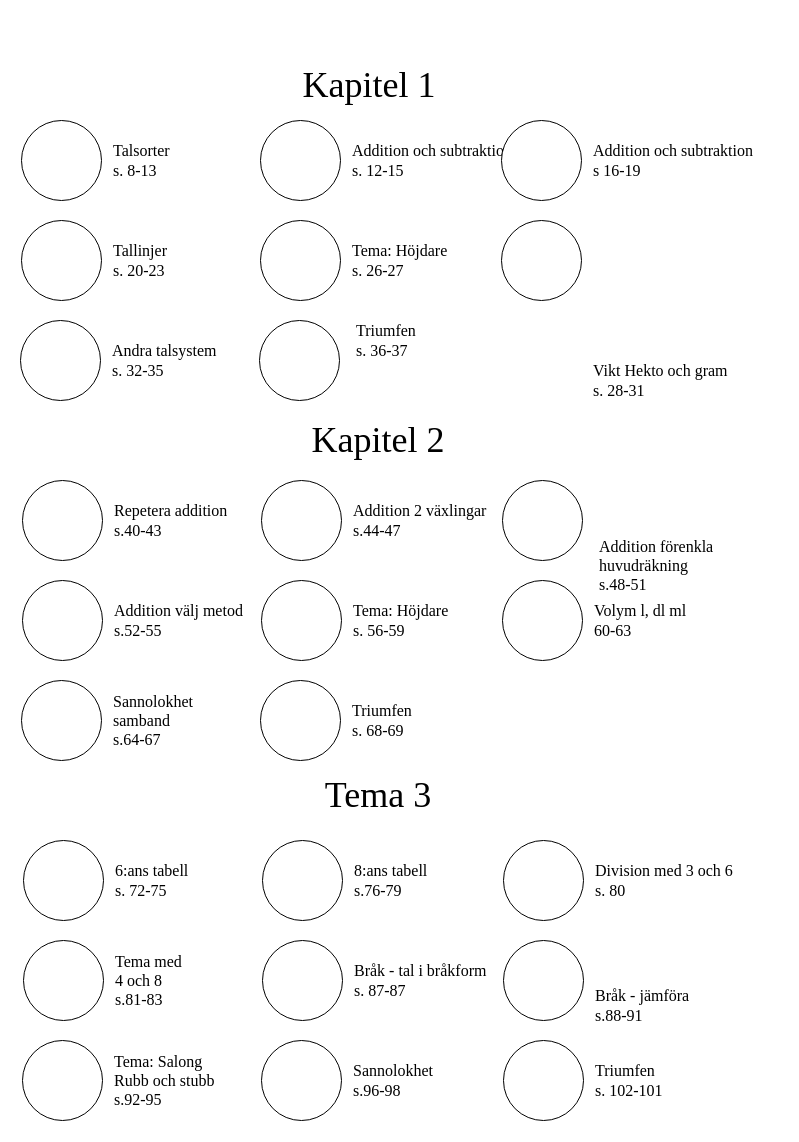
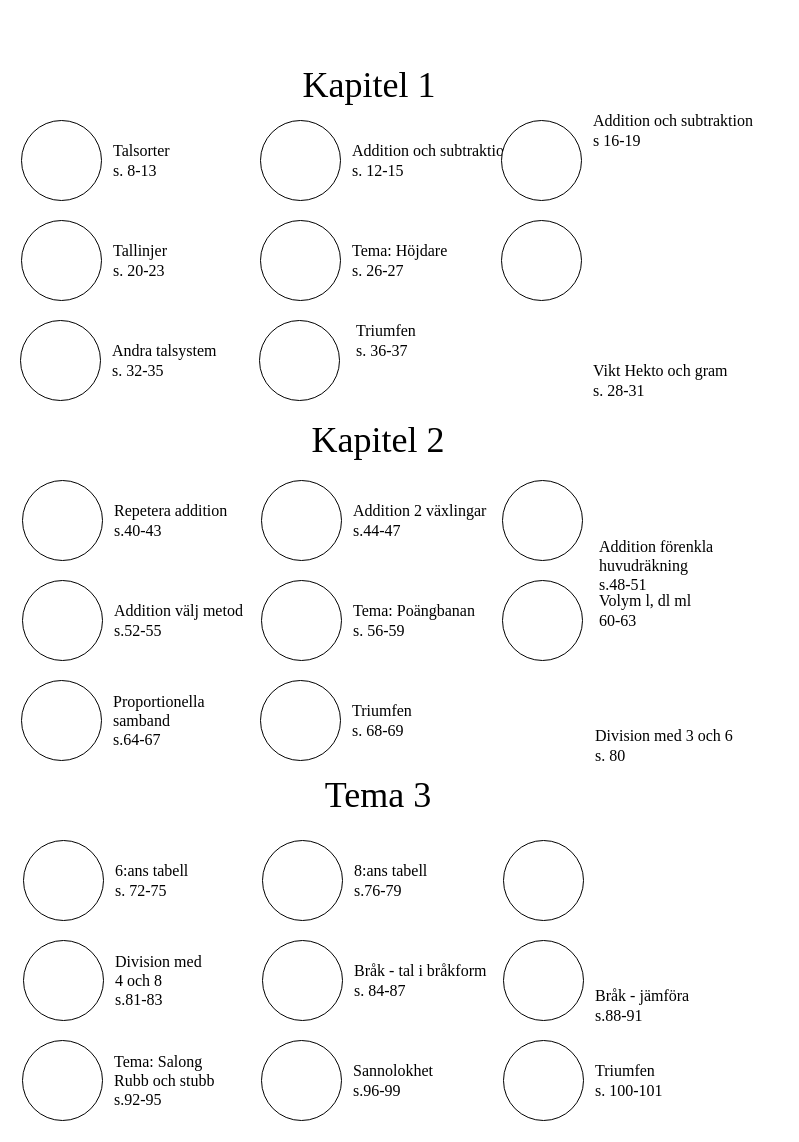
  <mxCell id="0" />
  <mxCell id="1" parent="0" />
  <mxCell id="2" value="" style="ellipse;whiteSpace=wrap;html=1;aspect=fixed;" vertex="1" parent="1"><mxGeometry x="21" y="120" width="80" height="80" as="geometry" /></mxCell>
  <mxCell id="3" value="&lt;font style=&quot;font-size: 36px;&quot; face=&quot;Comic Sans MS&quot;&gt;Kapitel 1&amp;nbsp;&amp;nbsp;&lt;/font&gt;" style="text;html=1;align=center;verticalAlign=middle;whiteSpace=wrap;rounded=0;" vertex="1" parent="1"><mxGeometry x="233" y="20" width="290" height="130" as="geometry" /></mxCell>
  <mxCell id="4" value="&lt;font face=&quot;Comic Sans MS&quot; style=&quot;font-size: 16px;&quot;&gt;Talsorter &lt;br&gt;s. 8-13&lt;/font&gt;" style="text;html=1;align=left;verticalAlign=middle;whiteSpace=wrap;rounded=0;" vertex="1" parent="1"><mxGeometry x="111" y="145" width="180" height="30" as="geometry" /></mxCell>
  <mxCell id="5" value="" style="ellipse;whiteSpace=wrap;html=1;aspect=fixed;" vertex="1" parent="1"><mxGeometry x="260" y="120" width="80" height="80" as="geometry" /></mxCell>
  <mxCell id="6" value="&lt;font face=&quot;Comic Sans MS&quot; style=&quot;font-size: 16px;&quot;&gt;Addition och subtraktion&amp;nbsp;&lt;br&gt;s. 12-15&lt;/font&gt;" style="text;html=1;align=left;verticalAlign=middle;whiteSpace=wrap;rounded=0;" vertex="1" parent="1"><mxGeometry x="350" y="145" width="180" height="30" as="geometry" /></mxCell>
  <mxCell id="7" value="" style="ellipse;whiteSpace=wrap;html=1;aspect=fixed;" vertex="1" parent="1"><mxGeometry x="501" y="120" width="80" height="80" as="geometry" /></mxCell>
- <mxCell id="8" value="&lt;font face=&quot;Comic Sans MS&quot; style=&quot;font-size: 16px;&quot;&gt;Addition och subtraktion &lt;br&gt;s 16-19&lt;/font&gt;" style="text;html=1;align=left;verticalAlign=middle;whiteSpace=wrap;rounded=0;" vertex="1" parent="1"><mxGeometry x="591" y="145" width="180" height="30" as="geometry" /></mxCell>
+ <mxCell id="8" value="&lt;font face=&quot;Comic Sans MS&quot; style=&quot;font-size: 16px;&quot;&gt;Addition och subtraktion &lt;br&gt;s 16-19&lt;/font&gt;" style="text;html=1;align=left;verticalAlign=middle;whiteSpace=wrap;rounded=0;" vertex="1" parent="1"><mxGeometry x="591" y="115" width="180" height="30" as="geometry" /></mxCell>
  <mxCell id="9" value="" style="ellipse;whiteSpace=wrap;html=1;aspect=fixed;" vertex="1" parent="1"><mxGeometry x="21" y="220" width="80" height="80" as="geometry" /></mxCell>
  <mxCell id="10" value="&lt;font face=&quot;Comic Sans MS&quot;&gt;&lt;span style=&quot;font-size: 16px;&quot;&gt;Tallinjer&lt;br&gt;s. 20-23&lt;/span&gt;&lt;/font&gt;" style="text;html=1;align=left;verticalAlign=middle;whiteSpace=wrap;rounded=0;" vertex="1" parent="1"><mxGeometry x="111" y="245" width="180" height="30" as="geometry" /></mxCell>
  <mxCell id="11" value="" style="ellipse;whiteSpace=wrap;html=1;aspect=fixed;" vertex="1" parent="1"><mxGeometry x="260" y="220" width="80" height="80" as="geometry" /></mxCell>
  <mxCell id="12" value="&lt;font face=&quot;Comic Sans MS&quot;&gt;&lt;span style=&quot;font-size: 16px;&quot;&gt;Tema: Höjdare&lt;br&gt;s. 26-27&lt;/span&gt;&lt;/font&gt;" style="text;html=1;align=left;verticalAlign=middle;whiteSpace=wrap;rounded=0;" vertex="1" parent="1"><mxGeometry x="350" y="245" width="180" height="30" as="geometry" /></mxCell>
  <mxCell id="13" value="" style="ellipse;whiteSpace=wrap;html=1;aspect=fixed;" vertex="1" parent="1"><mxGeometry x="501" y="220" width="80" height="80" as="geometry" /></mxCell>
  <mxCell id="14" value="&lt;font face=&quot;Comic Sans MS&quot;&gt;&lt;span style=&quot;font-size: 16px;&quot;&gt;Vikt Hekto och gram&lt;br&gt;s. 28-31&lt;/span&gt;&lt;/font&gt;" style="text;html=1;align=left;verticalAlign=middle;whiteSpace=wrap;rounded=0;" vertex="1" parent="1"><mxGeometry x="591" y="365" width="180" height="30" as="geometry" /></mxCell>
  <mxCell id="15" value="" style="ellipse;whiteSpace=wrap;html=1;aspect=fixed;" vertex="1" parent="1"><mxGeometry x="20" y="320" width="80" height="80" as="geometry" /></mxCell>
  <mxCell id="16" value="&lt;font face=&quot;Comic Sans MS&quot; style=&quot;font-size: 16px;&quot;&gt;Andra talsystem&lt;br&gt;s. 32-35&lt;/font&gt;" style="text;html=1;align=left;verticalAlign=middle;whiteSpace=wrap;rounded=0;" vertex="1" parent="1"><mxGeometry x="110" y="345" width="180" height="30" as="geometry" /></mxCell>
  <mxCell id="17" value="" style="ellipse;whiteSpace=wrap;html=1;aspect=fixed;" vertex="1" parent="1"><mxGeometry x="259" y="320" width="80" height="80" as="geometry" /></mxCell>
  <mxCell id="18" value="&lt;font face=&quot;Comic Sans MS&quot;&gt;&lt;span style=&quot;font-size: 16px;&quot;&gt;Triumfen&lt;br&gt;s. 36-37&lt;/span&gt;&lt;/font&gt;" style="text;html=1;align=left;verticalAlign=middle;whiteSpace=wrap;rounded=0;" vertex="1" parent="1"><mxGeometry x="354" y="325" width="180" height="30" as="geometry" /></mxCell>
  <mxCell id="19" value="" style="ellipse;whiteSpace=wrap;html=1;aspect=fixed;" vertex="1" parent="1"><mxGeometry x="22" y="480" width="80" height="80" as="geometry" /></mxCell>
  <mxCell id="20" value="&lt;font style=&quot;font-size: 36px;&quot; face=&quot;Comic Sans MS&quot;&gt;Kapitel 2&lt;/font&gt;" style="text;html=1;align=center;verticalAlign=middle;whiteSpace=wrap;rounded=0;" vertex="1" parent="1"><mxGeometry x="233" y="375" width="290" height="130" as="geometry" /></mxCell>
  <mxCell id="21" value="&lt;font face=&quot;Comic Sans MS&quot;&gt;&lt;span style=&quot;font-size: 16px;&quot;&gt;Repetera addition&amp;nbsp;&lt;br&gt;s.40-43&lt;/span&gt;&lt;/font&gt;" style="text;html=1;align=left;verticalAlign=middle;whiteSpace=wrap;rounded=0;" vertex="1" parent="1"><mxGeometry x="112" y="505" width="180" height="30" as="geometry" /></mxCell>
  <mxCell id="22" value="" style="ellipse;whiteSpace=wrap;html=1;aspect=fixed;" vertex="1" parent="1"><mxGeometry x="261" y="480" width="80" height="80" as="geometry" /></mxCell>
  <mxCell id="23" value="&lt;font face=&quot;Comic Sans MS&quot;&gt;&lt;span style=&quot;font-size: 16px;&quot;&gt;Addition 2 växlingar&lt;br&gt;s.44-47&lt;/span&gt;&lt;/font&gt;" style="text;html=1;align=left;verticalAlign=middle;whiteSpace=wrap;rounded=0;" vertex="1" parent="1"><mxGeometry x="351" y="505" width="180" height="30" as="geometry" /></mxCell>
  <mxCell id="24" value="" style="ellipse;whiteSpace=wrap;html=1;aspect=fixed;" vertex="1" parent="1"><mxGeometry x="502" y="480" width="80" height="80" as="geometry" /></mxCell>
  <mxCell id="25" value="&lt;font face=&quot;Comic Sans MS&quot;&gt;&lt;span style=&quot;font-size: 16px;&quot;&gt;Addition förenkla huvudräkning&lt;br&gt;s.48-51&lt;/span&gt;&lt;/font&gt;" style="text;html=1;align=left;verticalAlign=middle;whiteSpace=wrap;rounded=0;" vertex="1" parent="1"><mxGeometry x="597" y="550" width="180" height="30" as="geometry" /></mxCell>
  <mxCell id="26" value="" style="ellipse;whiteSpace=wrap;html=1;aspect=fixed;" vertex="1" parent="1"><mxGeometry x="22" y="580" width="80" height="80" as="geometry" /></mxCell>
  <mxCell id="27" value="&lt;font face=&quot;Comic Sans MS&quot;&gt;&lt;span style=&quot;font-size: 16px;&quot;&gt;Addition välj metod&lt;br&gt;s.52-55&lt;/span&gt;&lt;/font&gt;" style="text;html=1;align=left;verticalAlign=middle;whiteSpace=wrap;rounded=0;" vertex="1" parent="1"><mxGeometry x="112" y="605" width="180" height="30" as="geometry" /></mxCell>
  <mxCell id="28" value="" style="ellipse;whiteSpace=wrap;html=1;aspect=fixed;" vertex="1" parent="1"><mxGeometry x="261" y="580" width="80" height="80" as="geometry" /></mxCell>
- <mxCell id="29" value="&lt;font face=&quot;Comic Sans MS&quot;&gt;&lt;span style=&quot;font-size: 16px;&quot;&gt;Tema: Höjdare&lt;br&gt;s. 56-59&lt;/span&gt;&lt;/font&gt;" style="text;html=1;align=left;verticalAlign=middle;whiteSpace=wrap;rounded=0;" vertex="1" parent="1"><mxGeometry x="351" y="605" width="180" height="30" as="geometry" /></mxCell>
+ <mxCell id="29" value="&lt;font face=&quot;Comic Sans MS&quot;&gt;&lt;span style=&quot;font-size: 16px;&quot;&gt;Tema: Poängbanan&lt;br&gt;s. 56-59&lt;/span&gt;&lt;/font&gt;" style="text;html=1;align=left;verticalAlign=middle;whiteSpace=wrap;rounded=0;" vertex="1" parent="1"><mxGeometry x="351" y="605" width="180" height="30" as="geometry" /></mxCell>
  <mxCell id="30" value="" style="ellipse;whiteSpace=wrap;html=1;aspect=fixed;" vertex="1" parent="1"><mxGeometry x="502" y="580" width="80" height="80" as="geometry" /></mxCell>
- <mxCell id="31" value="&lt;font face=&quot;Comic Sans MS&quot;&gt;&lt;span style=&quot;font-size: 16px;&quot;&gt;Volym l, dl ml&lt;br&gt;60-63&lt;/span&gt;&lt;/font&gt;" style="text;html=1;align=left;verticalAlign=middle;whiteSpace=wrap;rounded=0;" vertex="1" parent="1"><mxGeometry x="592" y="605" width="180" height="30" as="geometry" /></mxCell>
+ <mxCell id="31" value="&lt;font face=&quot;Comic Sans MS&quot;&gt;&lt;span style=&quot;font-size: 16px;&quot;&gt;Volym l, dl ml&lt;br&gt;60-63&lt;/span&gt;&lt;/font&gt;" style="text;html=1;align=left;verticalAlign=middle;whiteSpace=wrap;rounded=0;" vertex="1" parent="1"><mxGeometry x="597" y="595" width="180" height="30" as="geometry" /></mxCell>
  <mxCell id="32" value="" style="ellipse;whiteSpace=wrap;html=1;aspect=fixed;" vertex="1" parent="1"><mxGeometry x="21" y="680" width="80" height="80" as="geometry" /></mxCell>
- <mxCell id="33" value="&lt;font face=&quot;Comic Sans MS&quot;&gt;&lt;span style=&quot;font-size: 16px;&quot;&gt;Sannolokhet &lt;br&gt;samband&lt;br&gt;s.64-67&lt;/span&gt;&lt;/font&gt;" style="text;html=1;align=left;verticalAlign=middle;whiteSpace=wrap;rounded=0;" vertex="1" parent="1"><mxGeometry x="111" y="705" width="180" height="30" as="geometry" /></mxCell>
+ <mxCell id="33" value="&lt;font face=&quot;Comic Sans MS&quot;&gt;&lt;span style=&quot;font-size: 16px;&quot;&gt;Proportionella &lt;br&gt;samband&lt;br&gt;s.64-67&lt;/span&gt;&lt;/font&gt;" style="text;html=1;align=left;verticalAlign=middle;whiteSpace=wrap;rounded=0;" vertex="1" parent="1"><mxGeometry x="111" y="705" width="180" height="30" as="geometry" /></mxCell>
  <mxCell id="34" value="" style="ellipse;whiteSpace=wrap;html=1;aspect=fixed;" vertex="1" parent="1"><mxGeometry x="260" y="680" width="80" height="80" as="geometry" /></mxCell>
  <mxCell id="35" value="&lt;font face=&quot;Comic Sans MS&quot;&gt;&lt;span style=&quot;font-size: 16px;&quot;&gt;Triumfen&lt;br&gt;s. 68-69&lt;/span&gt;&lt;/font&gt;" style="text;html=1;align=left;verticalAlign=middle;whiteSpace=wrap;rounded=0;" vertex="1" parent="1"><mxGeometry x="350" y="705" width="180" height="30" as="geometry" /></mxCell>
  <mxCell id="36" value="" style="ellipse;whiteSpace=wrap;html=1;aspect=fixed;" vertex="1" parent="1"><mxGeometry x="23" y="840" width="80" height="80" as="geometry" /></mxCell>
  <mxCell id="37" value="&lt;font style=&quot;font-size: 36px;&quot; face=&quot;Comic Sans MS&quot;&gt;Tema 3&lt;/font&gt;" style="text;html=1;align=center;verticalAlign=middle;whiteSpace=wrap;rounded=0;" vertex="1" parent="1"><mxGeometry x="233" y="730" width="290" height="130" as="geometry" /></mxCell>
  <mxCell id="38" value="&lt;font face=&quot;Comic Sans MS&quot;&gt;&lt;span style=&quot;font-size: 16px;&quot;&gt;6:ans tabell&lt;br&gt;s. 72-75&lt;/span&gt;&lt;/font&gt;" style="text;html=1;align=left;verticalAlign=middle;whiteSpace=wrap;rounded=0;" vertex="1" parent="1"><mxGeometry x="113" y="865" width="180" height="30" as="geometry" /></mxCell>
  <mxCell id="39" value="" style="ellipse;whiteSpace=wrap;html=1;aspect=fixed;" vertex="1" parent="1"><mxGeometry x="262" y="840" width="80" height="80" as="geometry" /></mxCell>
  <mxCell id="40" value="&lt;font face=&quot;Comic Sans MS&quot;&gt;&lt;span style=&quot;font-size: 16px;&quot;&gt;8:ans tabell&lt;br&gt;s.76-79&lt;/span&gt;&lt;/font&gt;" style="text;html=1;align=left;verticalAlign=middle;whiteSpace=wrap;rounded=0;" vertex="1" parent="1"><mxGeometry x="352" y="865" width="180" height="30" as="geometry" /></mxCell>
  <mxCell id="41" value="" style="ellipse;whiteSpace=wrap;html=1;aspect=fixed;" vertex="1" parent="1"><mxGeometry x="503" y="840" width="80" height="80" as="geometry" /></mxCell>
- <mxCell id="42" value="&lt;font face=&quot;Comic Sans MS&quot;&gt;&lt;span style=&quot;font-size: 16px;&quot;&gt;Division med 3 och 6&lt;br&gt;s. 80&lt;/span&gt;&lt;/font&gt;" style="text;html=1;align=left;verticalAlign=middle;whiteSpace=wrap;rounded=0;" vertex="1" parent="1"><mxGeometry x="593" y="865" width="180" height="30" as="geometry" /></mxCell>
+ <mxCell id="42" value="&lt;font face=&quot;Comic Sans MS&quot;&gt;&lt;span style=&quot;font-size: 16px;&quot;&gt;Division med 3 och 6&lt;br&gt;s. 80&lt;/span&gt;&lt;/font&gt;" style="text;html=1;align=left;verticalAlign=middle;whiteSpace=wrap;rounded=0;" vertex="1" parent="1"><mxGeometry x="593" y="730" width="180" height="30" as="geometry" /></mxCell>
  <mxCell id="43" value="" style="ellipse;whiteSpace=wrap;html=1;aspect=fixed;" vertex="1" parent="1"><mxGeometry x="23" y="940" width="80" height="80" as="geometry" /></mxCell>
- <mxCell id="44" value="&lt;font face=&quot;Comic Sans MS&quot;&gt;&lt;span style=&quot;font-size: 16px;&quot;&gt;Tema med &lt;br&gt;4 och 8&lt;br&gt;s.81-83&lt;/span&gt;&lt;/font&gt;" style="text;html=1;align=left;verticalAlign=middle;whiteSpace=wrap;rounded=0;" vertex="1" parent="1"><mxGeometry x="113" y="965" width="180" height="30" as="geometry" /></mxCell>
+ <mxCell id="44" value="&lt;font face=&quot;Comic Sans MS&quot;&gt;&lt;span style=&quot;font-size: 16px;&quot;&gt;Division med &lt;br&gt;4 och 8&lt;br&gt;s.81-83&lt;/span&gt;&lt;/font&gt;" style="text;html=1;align=left;verticalAlign=middle;whiteSpace=wrap;rounded=0;" vertex="1" parent="1"><mxGeometry x="113" y="965" width="180" height="30" as="geometry" /></mxCell>
  <mxCell id="45" value="" style="ellipse;whiteSpace=wrap;html=1;aspect=fixed;" vertex="1" parent="1"><mxGeometry x="262" y="940" width="80" height="80" as="geometry" /></mxCell>
- <mxCell id="46" value="&lt;font face=&quot;Comic Sans MS&quot;&gt;&lt;span style=&quot;font-size: 16px;&quot;&gt;Bråk - tal i bråkform&lt;br&gt;s. 87-87&lt;/span&gt;&lt;/font&gt;" style="text;html=1;align=left;verticalAlign=middle;whiteSpace=wrap;rounded=0;" vertex="1" parent="1"><mxGeometry x="352" y="965" width="180" height="30" as="geometry" /></mxCell>
+ <mxCell id="46" value="&lt;font face=&quot;Comic Sans MS&quot;&gt;&lt;span style=&quot;font-size: 16px;&quot;&gt;Bråk - tal i bråkform&lt;br&gt;s. 84-87&lt;/span&gt;&lt;/font&gt;" style="text;html=1;align=left;verticalAlign=middle;whiteSpace=wrap;rounded=0;" vertex="1" parent="1"><mxGeometry x="352" y="965" width="180" height="30" as="geometry" /></mxCell>
  <mxCell id="47" value="" style="ellipse;whiteSpace=wrap;html=1;aspect=fixed;" vertex="1" parent="1"><mxGeometry x="503" y="940" width="80" height="80" as="geometry" /></mxCell>
  <mxCell id="48" value="&lt;font face=&quot;Comic Sans MS&quot;&gt;&lt;span style=&quot;font-size: 16px;&quot;&gt;Bråk - jämföra&lt;br&gt;s.88-91&lt;/span&gt;&lt;/font&gt;" style="text;html=1;align=left;verticalAlign=middle;whiteSpace=wrap;rounded=0;" vertex="1" parent="1"><mxGeometry x="593" y="990" width="180" height="30" as="geometry" /></mxCell>
  <mxCell id="49" value="" style="ellipse;whiteSpace=wrap;html=1;aspect=fixed;" vertex="1" parent="1"><mxGeometry x="22" y="1040" width="80" height="80" as="geometry" /></mxCell>
  <mxCell id="50" value="&lt;font face=&quot;Comic Sans MS&quot;&gt;&lt;span style=&quot;font-size: 16px;&quot;&gt;Tema: Salong&amp;nbsp;&lt;br&gt;Rubb och stubb&lt;br&gt;s.92-95&lt;/span&gt;&lt;/font&gt;" style="text;html=1;align=left;verticalAlign=middle;whiteSpace=wrap;rounded=0;" vertex="1" parent="1"><mxGeometry x="112" y="1065" width="180" height="30" as="geometry" /></mxCell>
  <mxCell id="51" value="" style="ellipse;whiteSpace=wrap;html=1;aspect=fixed;" vertex="1" parent="1"><mxGeometry x="261" y="1040" width="80" height="80" as="geometry" /></mxCell>
- <mxCell id="52" value="&lt;font face=&quot;Comic Sans MS&quot;&gt;&lt;span style=&quot;font-size: 16px;&quot;&gt;Sannolokhet&lt;br&gt;s.96-98&lt;/span&gt;&lt;/font&gt;" style="text;html=1;align=left;verticalAlign=middle;whiteSpace=wrap;rounded=0;" vertex="1" parent="1"><mxGeometry x="351" y="1065" width="180" height="30" as="geometry" /></mxCell>
+ <mxCell id="52" value="&lt;font face=&quot;Comic Sans MS&quot;&gt;&lt;span style=&quot;font-size: 16px;&quot;&gt;Sannolokhet&lt;br&gt;s.96-99&lt;/span&gt;&lt;/font&gt;" style="text;html=1;align=left;verticalAlign=middle;whiteSpace=wrap;rounded=0;" vertex="1" parent="1"><mxGeometry x="351" y="1065" width="180" height="30" as="geometry" /></mxCell>
  <mxCell id="53" value="" style="ellipse;whiteSpace=wrap;html=1;aspect=fixed;" vertex="1" parent="1"><mxGeometry x="503" y="1040" width="80" height="80" as="geometry" /></mxCell>
- <mxCell id="54" value="&lt;font face=&quot;Comic Sans MS&quot;&gt;&lt;span style=&quot;font-size: 16px;&quot;&gt;Triumfen&lt;br&gt;s. 102-101&lt;/span&gt;&lt;/font&gt;" style="text;html=1;align=left;verticalAlign=middle;whiteSpace=wrap;rounded=0;" vertex="1" parent="1"><mxGeometry x="593" y="1065" width="180" height="30" as="geometry" /></mxCell>
+ <mxCell id="54" value="&lt;font face=&quot;Comic Sans MS&quot;&gt;&lt;span style=&quot;font-size: 16px;&quot;&gt;Triumfen&lt;br&gt;s. 100-101&lt;/span&gt;&lt;/font&gt;" style="text;html=1;align=left;verticalAlign=middle;whiteSpace=wrap;rounded=0;" vertex="1" parent="1"><mxGeometry x="593" y="1065" width="180" height="30" as="geometry" /></mxCell>
